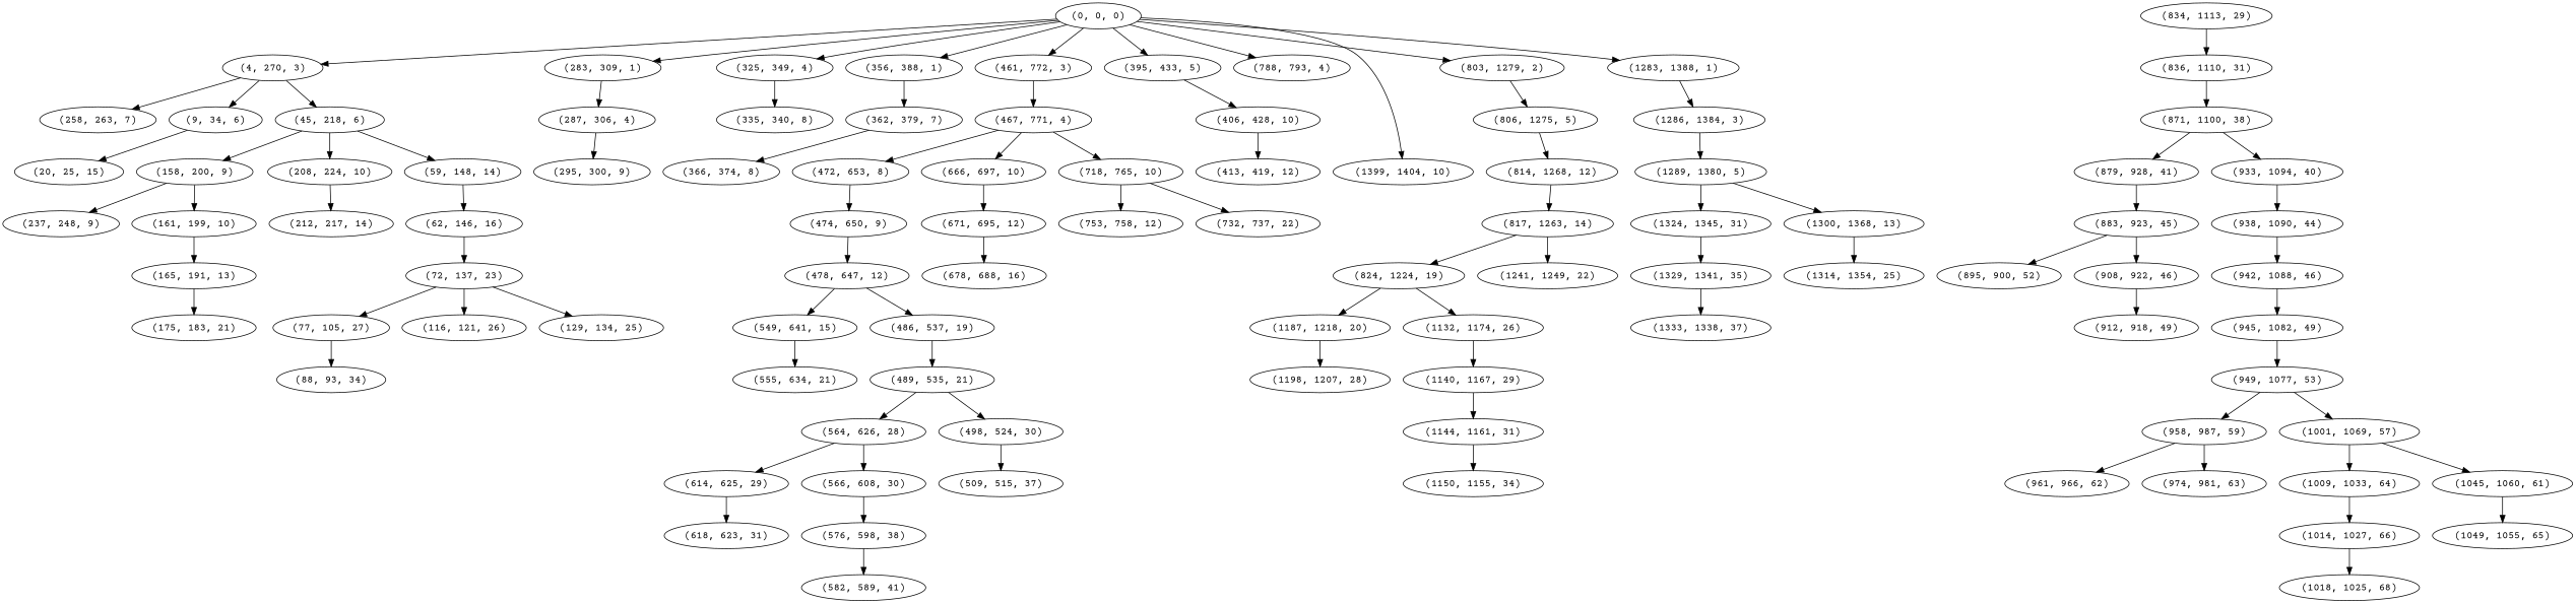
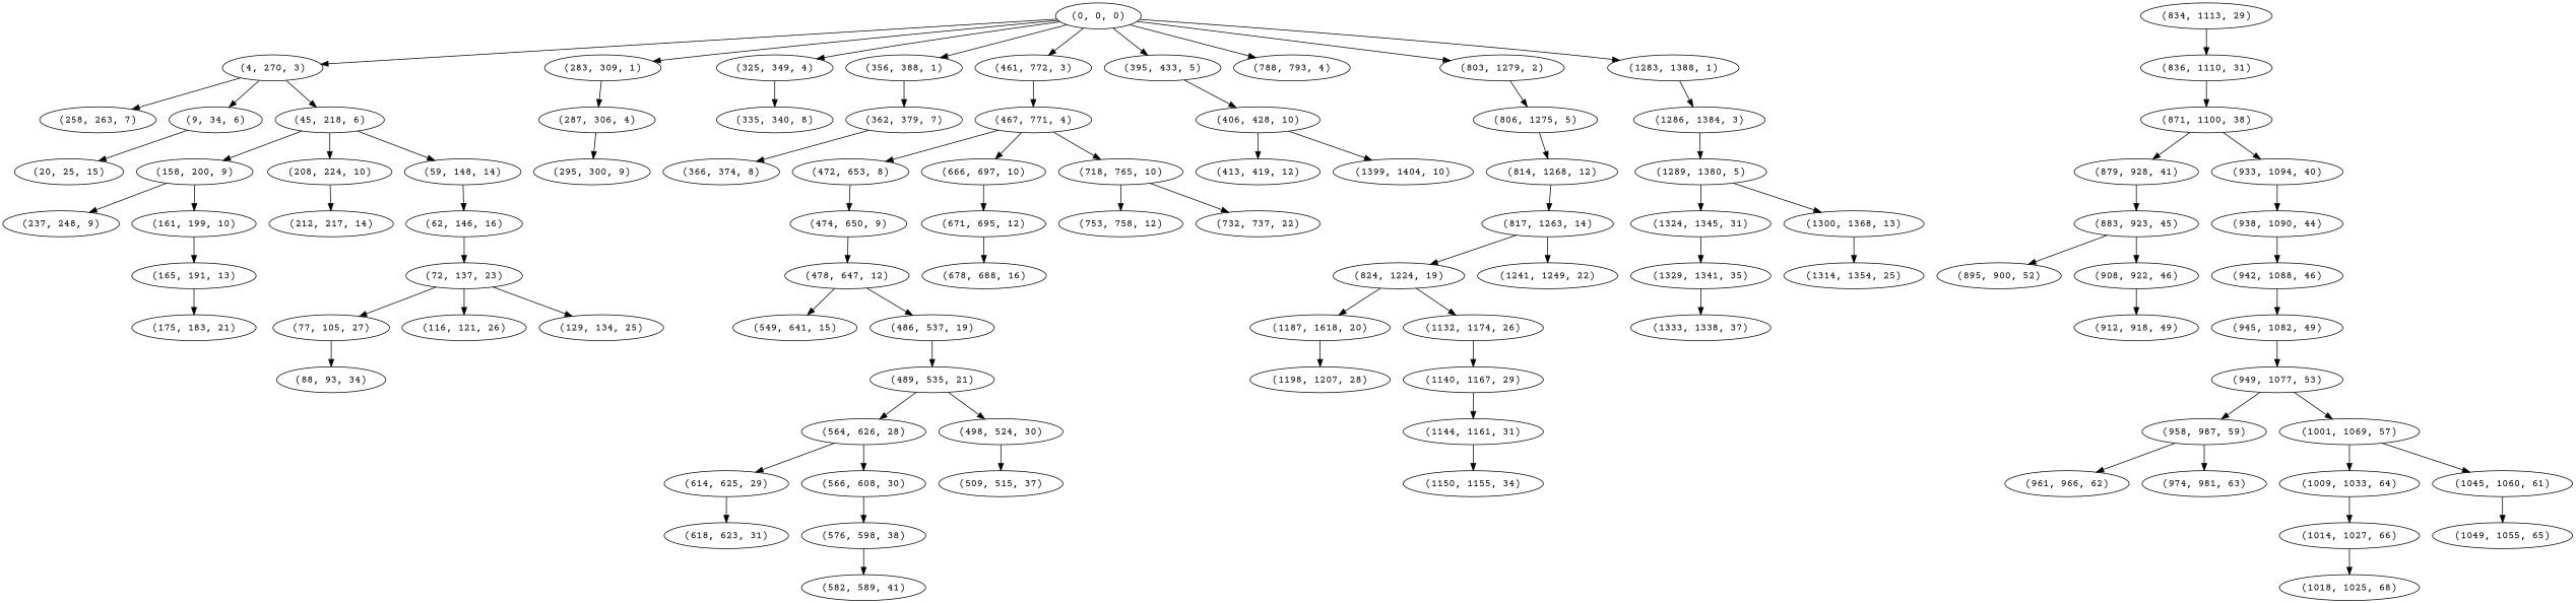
  digraph {
    fontname="Courier Prime"
    node [fontname="Courier Prime"]
    edge [fontname="Courier Prime"]
    "(0, 0, 0)"
    "(4, 270, 3)"
    "(283, 309, 1)"
    "(325, 349, 4)"
    "(356, 388, 1)"
    "(395, 433, 5)"
    "(461, 772, 3)"
    "(788, 793, 4)"
    "(803, 1279, 2)"
    "(1283, 1388, 1)"
    "(1399, 1404, 10)"
    "(9, 34, 6)"
    n13 [label="(45, 218, 6)"]
    "(258, 263, 7)"
    "(287, 306, 4)"
    "(335, 340, 8)"
    "(362, 379, 7)"
    "(406, 428, 10)"
    "(467, 771, 4)"
    "(806, 1275, 5)"
    "(1286, 1384, 3)"
    "(20, 25, 15)"
    "(59, 148, 14)"
    "(158, 200, 9)"
    "(208, 224, 10)"
    "(62, 146, 16)"
    "(237, 248, 9)"
    "(161, 199, 10)"
    "(212, 217, 14)"
    "(72, 137, 23)"
    "(77, 105, 27)"
    "(116, 121, 26)"
    "(129, 134, 25)"
    "(88, 93, 34)"
    "(165, 191, 13)"
    "(175, 183, 21)"
    "(295, 300, 9)"
    "(366, 374, 8)"
    "(413, 419, 12)"
    "(472, 653, 8)"
    "(666, 697, 10)"
    "(718, 765, 10)"
    "(474, 650, 9)"
    "(671, 695, 12)"
    "(732, 737, 22)"
    "(753, 758, 12)"
    "(478, 647, 12)"
    "(486, 537, 19)"
    "(549, 641, 15)"
    "(489, 535, 21)"
-   "(555, 634, 21)"
    "(498, 524, 30)"
    "(564, 626, 28)"
    "(509, 515, 37)"
    "(566, 608, 30)"
    "(614, 625, 29)"
    "(576, 598, 38)"
    "(618, 623, 31)"
    "(582, 589, 41)"
    "(678, 688, 16)"
    "(814, 1268, 12)"
    "(817, 1263, 14)"
    "(824, 1224, 19)"
    "(1241, 1249, 22)"
    "(1132, 1174, 26)"
-   "(1187, 1218, 20)"
+   "(1187, 1218, 20)" [label="(1187, 1618, 20)"]
    "(834, 1113, 29)"
    "(836, 1110, 31)"
    "(1140, 1167, 29)"
    "(1198, 1207, 28)"
    "(871, 1100, 38)"
    "(879, 928, 41)"
    "(933, 1094, 40)"
    "(883, 923, 45)"
    "(938, 1090, 44)"
    "(895, 900, 52)"
    "(908, 922, 46)"
    "(912, 918, 49)"
    "(942, 1088, 46)"
    "(945, 1082, 49)"
    "(949, 1077, 53)"
    "(958, 987, 59)"
    "(1001, 1069, 57)"
    "(961, 966, 62)"
    "(974, 981, 63)"
    "(1009, 1033, 64)"
    "(1045, 1060, 61)"
    "(1014, 1027, 66)"
    "(1049, 1055, 65)"
    "(1018, 1025, 68)"
    "(1144, 1161, 31)"
    "(1150, 1155, 34)"
    "(1289, 1380, 5)"
    "(1300, 1368, 13)"
    "(1324, 1345, 31)"
    "(1314, 1354, 25)"
    "(1329, 1341, 35)"
    "(1333, 1338, 37)"
    "(0, 0, 0)" -> "(4, 270, 3)"
    "(0, 0, 0)" -> "(283, 309, 1)"
    "(0, 0, 0)" -> "(325, 349, 4)"
    "(0, 0, 0)" -> "(356, 388, 1)"
    "(0, 0, 0)" -> "(395, 433, 5)"
    "(0, 0, 0)" -> "(461, 772, 3)"
    "(0, 0, 0)" -> "(788, 793, 4)"
    "(0, 0, 0)" -> "(803, 1279, 2)"
    "(0, 0, 0)" -> "(1283, 1388, 1)"
-   "(0, 0, 0)" -> "(1399, 1404, 10)"
+   "(406, 428, 10)" -> "(1399, 1404, 10)"
    "(4, 270, 3)" -> "(9, 34, 6)"
    "(4, 270, 3)" -> n13
    "(4, 270, 3)" -> "(258, 263, 7)"
    "(283, 309, 1)" -> "(287, 306, 4)"
    "(325, 349, 4)" -> "(335, 340, 8)"
    "(356, 388, 1)" -> "(362, 379, 7)"
    "(395, 433, 5)" -> "(406, 428, 10)"
    "(461, 772, 3)" -> "(467, 771, 4)"
    "(803, 1279, 2)" -> "(806, 1275, 5)"
    "(1283, 1388, 1)" -> "(1286, 1384, 3)"
    "(9, 34, 6)" -> "(20, 25, 15)"
    n13 -> "(59, 148, 14)"
    n13 -> "(158, 200, 9)"
    n13 -> "(208, 224, 10)"
    "(287, 306, 4)" -> "(295, 300, 9)"
    "(362, 379, 7)" -> "(366, 374, 8)"
    "(406, 428, 10)" -> "(413, 419, 12)"
    "(467, 771, 4)" -> "(472, 653, 8)"
    "(467, 771, 4)" -> "(666, 697, 10)"
    "(467, 771, 4)" -> "(718, 765, 10)"
    "(806, 1275, 5)" -> "(814, 1268, 12)"
    "(1286, 1384, 3)" -> "(1289, 1380, 5)"
    "(59, 148, 14)" -> "(62, 146, 16)"
    "(158, 200, 9)" -> "(237, 248, 9)"
    "(158, 200, 9)" -> "(161, 199, 10)"
    "(208, 224, 10)" -> "(212, 217, 14)"
    "(62, 146, 16)" -> "(72, 137, 23)"
    "(161, 199, 10)" -> "(165, 191, 13)"
    "(72, 137, 23)" -> "(77, 105, 27)"
    "(72, 137, 23)" -> "(116, 121, 26)"
    "(72, 137, 23)" -> "(129, 134, 25)"
    "(77, 105, 27)" -> "(88, 93, 34)"
    "(165, 191, 13)" -> "(175, 183, 21)"
    "(472, 653, 8)" -> "(474, 650, 9)"
    "(666, 697, 10)" -> "(671, 695, 12)"
    "(718, 765, 10)" -> "(732, 737, 22)"
    "(718, 765, 10)" -> "(753, 758, 12)"
    "(474, 650, 9)" -> "(478, 647, 12)"
    "(671, 695, 12)" -> "(678, 688, 16)"
    "(478, 647, 12)" -> "(486, 537, 19)"
    "(478, 647, 12)" -> "(549, 641, 15)"
    "(486, 537, 19)" -> "(489, 535, 21)"
-   "(549, 641, 15)" -> "(555, 634, 21)"
    "(489, 535, 21)" -> "(498, 524, 30)"
    "(489, 535, 21)" -> "(564, 626, 28)"
    "(498, 524, 30)" -> "(509, 515, 37)"
    "(564, 626, 28)" -> "(566, 608, 30)"
    "(564, 626, 28)" -> "(614, 625, 29)"
    "(566, 608, 30)" -> "(576, 598, 38)"
    "(614, 625, 29)" -> "(618, 623, 31)"
    "(576, 598, 38)" -> "(582, 589, 41)"
    "(814, 1268, 12)" -> "(817, 1263, 14)"
    "(817, 1263, 14)" -> "(824, 1224, 19)"
    "(817, 1263, 14)" -> "(1241, 1249, 22)"
    "(824, 1224, 19)" -> "(1132, 1174, 26)"
    "(824, 1224, 19)" -> "(1187, 1218, 20)"
    "(1132, 1174, 26)" -> "(1140, 1167, 29)"
    "(1187, 1218, 20)" -> "(1198, 1207, 28)"
    "(834, 1113, 29)" -> "(836, 1110, 31)"
    "(836, 1110, 31)" -> "(871, 1100, 38)"
    "(1140, 1167, 29)" -> "(1144, 1161, 31)"
    "(871, 1100, 38)" -> "(879, 928, 41)"
    "(871, 1100, 38)" -> "(933, 1094, 40)"
    "(879, 928, 41)" -> "(883, 923, 45)"
    "(933, 1094, 40)" -> "(938, 1090, 44)"
    "(883, 923, 45)" -> "(895, 900, 52)"
    "(883, 923, 45)" -> "(908, 922, 46)"
    "(938, 1090, 44)" -> "(942, 1088, 46)"
    "(908, 922, 46)" -> "(912, 918, 49)"
    "(942, 1088, 46)" -> "(945, 1082, 49)"
    "(945, 1082, 49)" -> "(949, 1077, 53)"
    "(949, 1077, 53)" -> "(958, 987, 59)"
    "(949, 1077, 53)" -> "(1001, 1069, 57)"
    "(958, 987, 59)" -> "(961, 966, 62)"
    "(958, 987, 59)" -> "(974, 981, 63)"
    "(1001, 1069, 57)" -> "(1009, 1033, 64)"
    "(1001, 1069, 57)" -> "(1045, 1060, 61)"
    "(1009, 1033, 64)" -> "(1014, 1027, 66)"
    "(1045, 1060, 61)" -> "(1049, 1055, 65)"
    "(1014, 1027, 66)" -> "(1018, 1025, 68)"
    "(1144, 1161, 31)" -> "(1150, 1155, 34)"
    "(1289, 1380, 5)" -> "(1300, 1368, 13)"
    "(1289, 1380, 5)" -> "(1324, 1345, 31)"
    "(1300, 1368, 13)" -> "(1314, 1354, 25)"
    "(1324, 1345, 31)" -> "(1329, 1341, 35)"
    "(1329, 1341, 35)" -> "(1333, 1338, 37)"
  }
